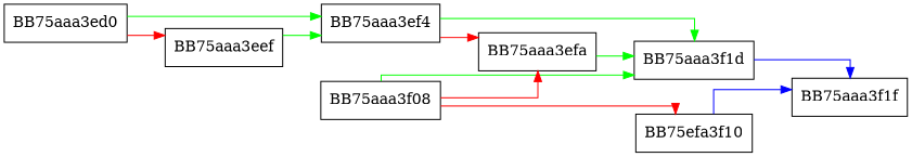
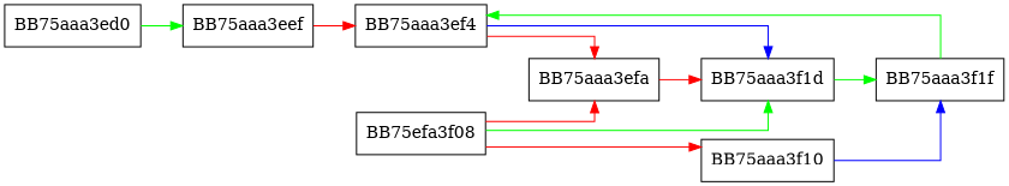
  digraph {
    rankdir=LR
    splines=ortho
    node [shape=box]
    edge [color=red]
    BB75aaa3ed0
    BB75aaa3ef4
    BB75aaa3eef
    BB75aaa3f1d
    BB75aaa3efa
    BB75aaa3f1f
-   BB75aaa3f08
-   BB75aaa3f10 [label=BB75efa3f10]
-   BB75aaa3ed0 -> BB75aaa3ef4 [color=green]
-   BB75aaa3ed0 -> BB75aaa3eef
-   BB75aaa3ef4 -> BB75aaa3f1d [color=green]
+   BB75aaa3f08 [label=BB75efa3f08]
+   BB75aaa3f10
+   BB75aaa3f1f -> BB75aaa3ef4 [color=green]
+   BB75aaa3ed0 -> BB75aaa3eef [color=green]
+   BB75aaa3ef4 -> BB75aaa3f1d [color=blue]
    BB75aaa3ef4 -> BB75aaa3efa
-   BB75aaa3eef -> BB75aaa3ef4 [color=green]
-   BB75aaa3f1d -> BB75aaa3f1f [color=blue]
-   BB75aaa3efa -> BB75aaa3f1d [color=green]
+   BB75aaa3eef -> BB75aaa3ef4
+   BB75aaa3f1d -> BB75aaa3f1f [color=green]
+   BB75aaa3efa -> BB75aaa3f1d
    BB75aaa3f08 -> BB75aaa3f1d [color=green]
    BB75aaa3f08 -> BB75aaa3efa
    BB75aaa3f08 -> BB75aaa3f10
    BB75aaa3f10 -> BB75aaa3f1f [color=blue]
  }
